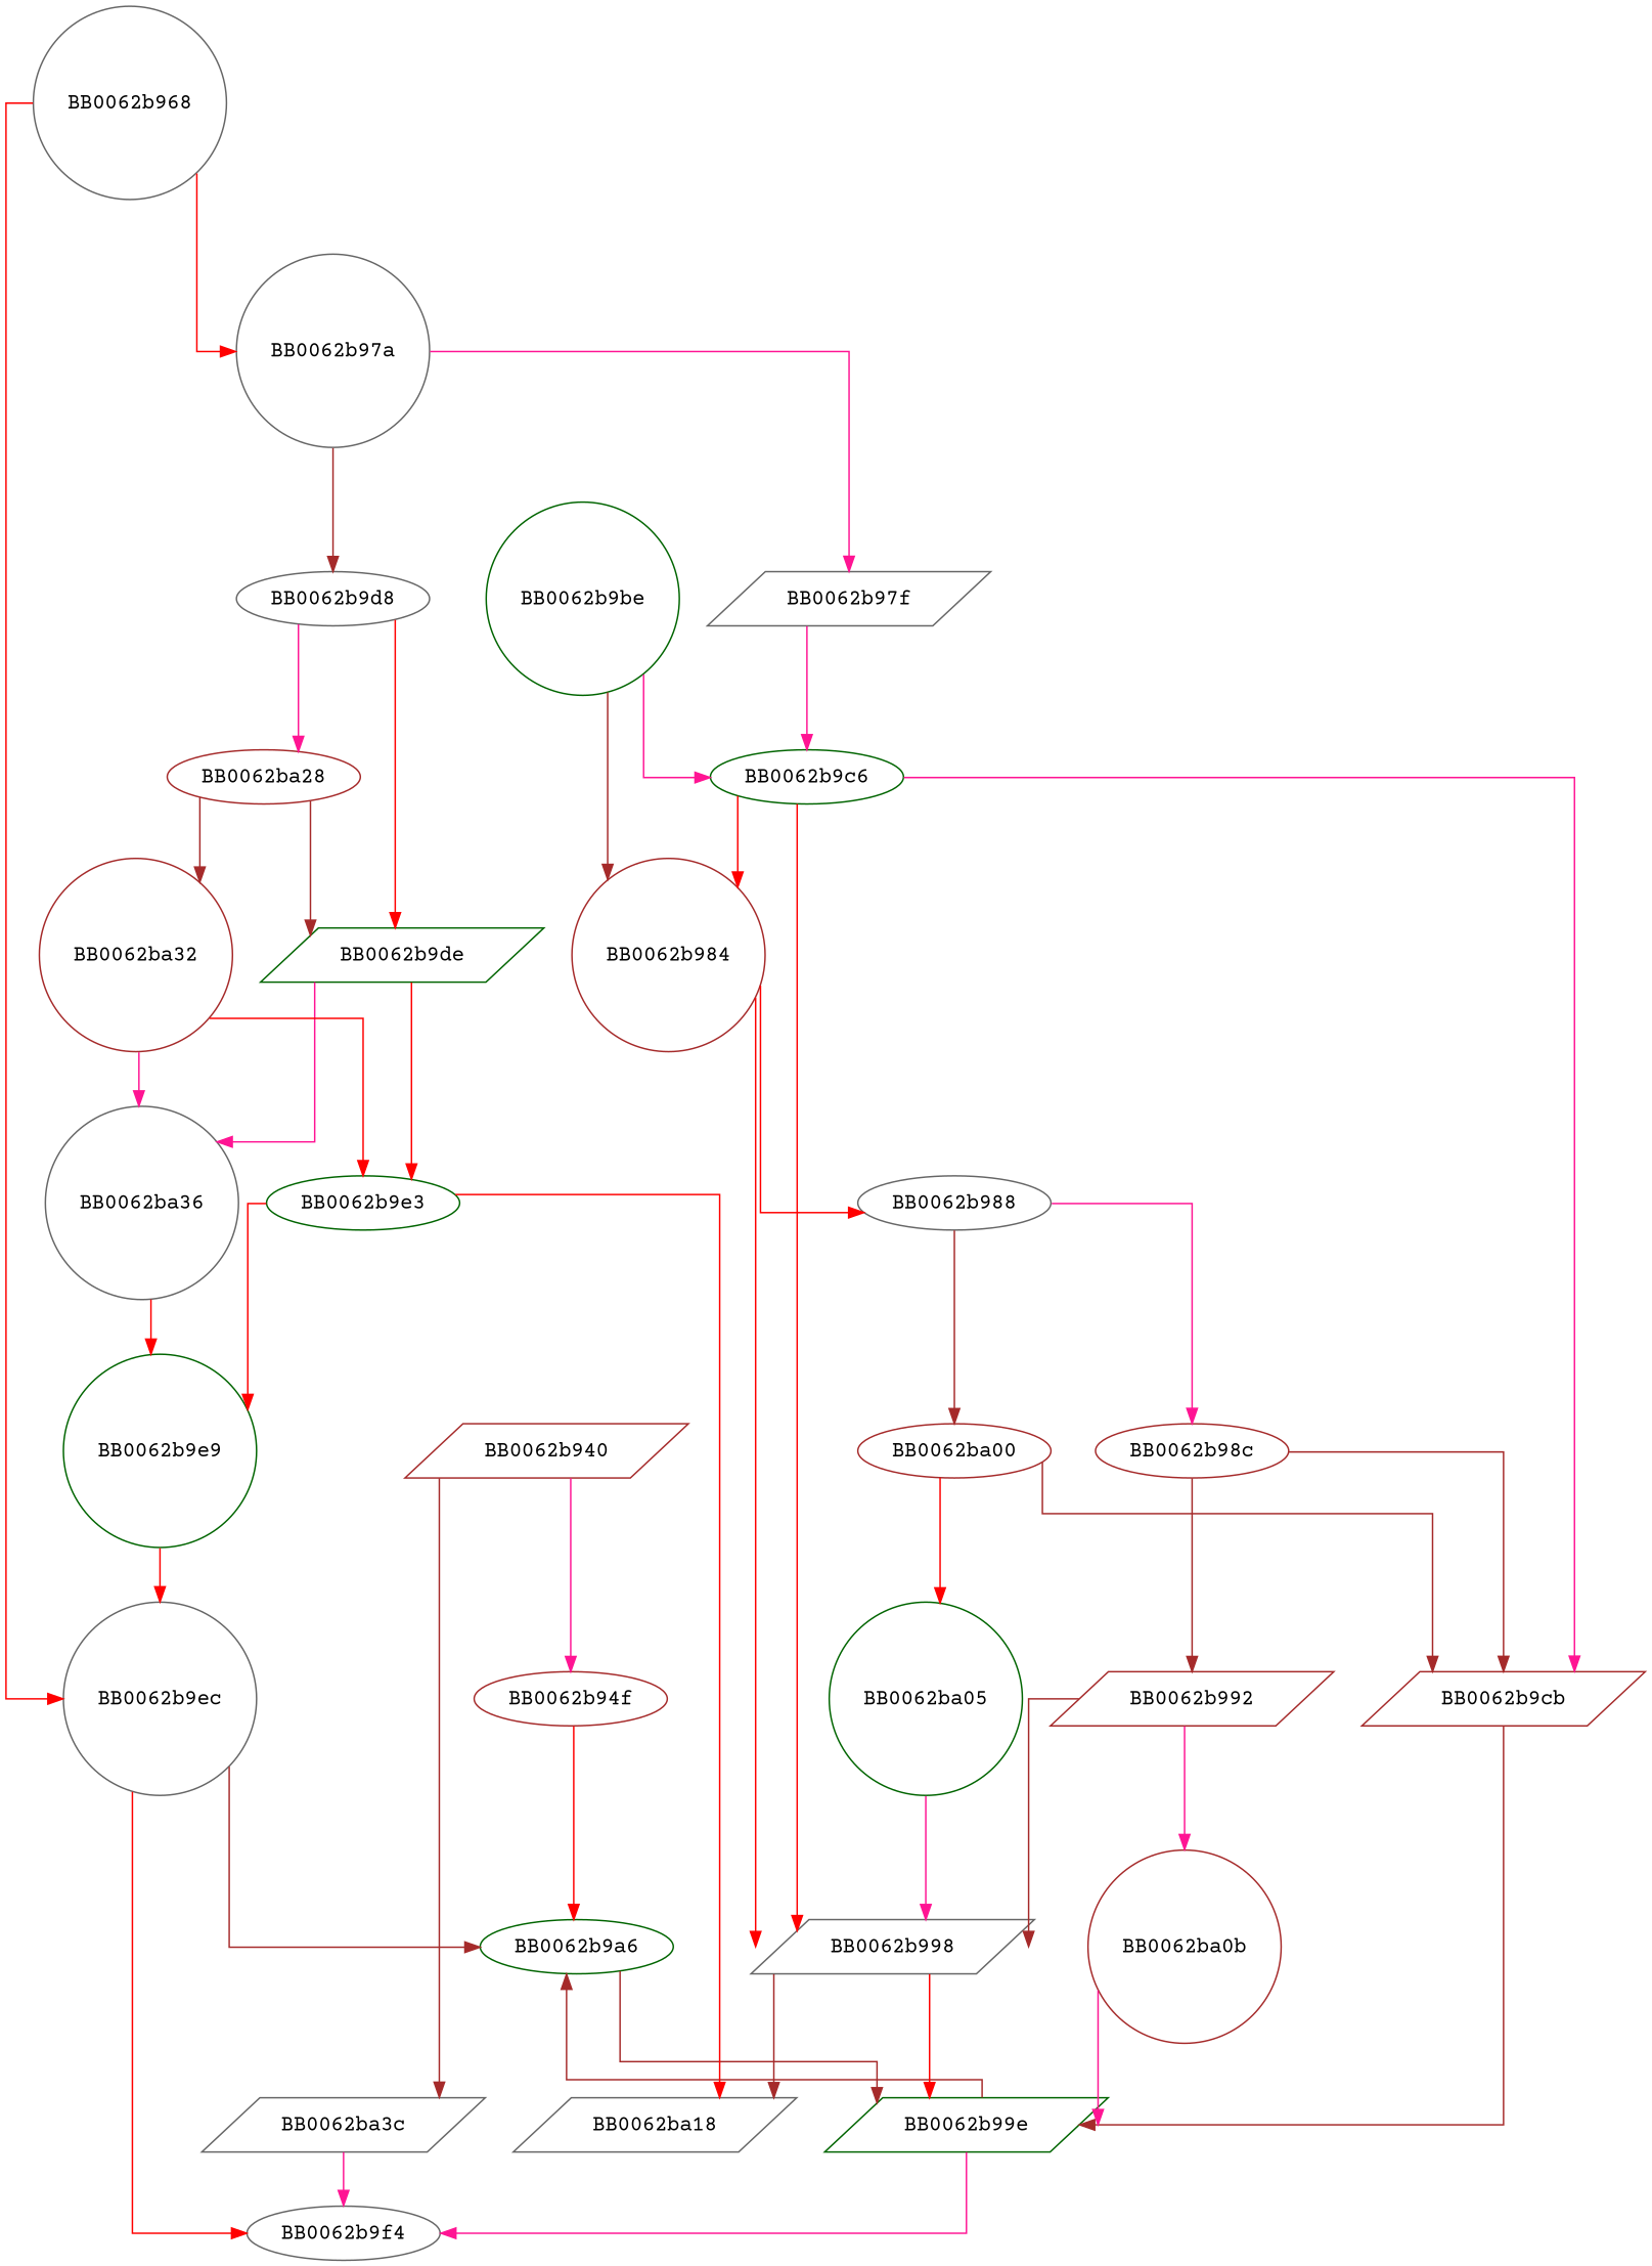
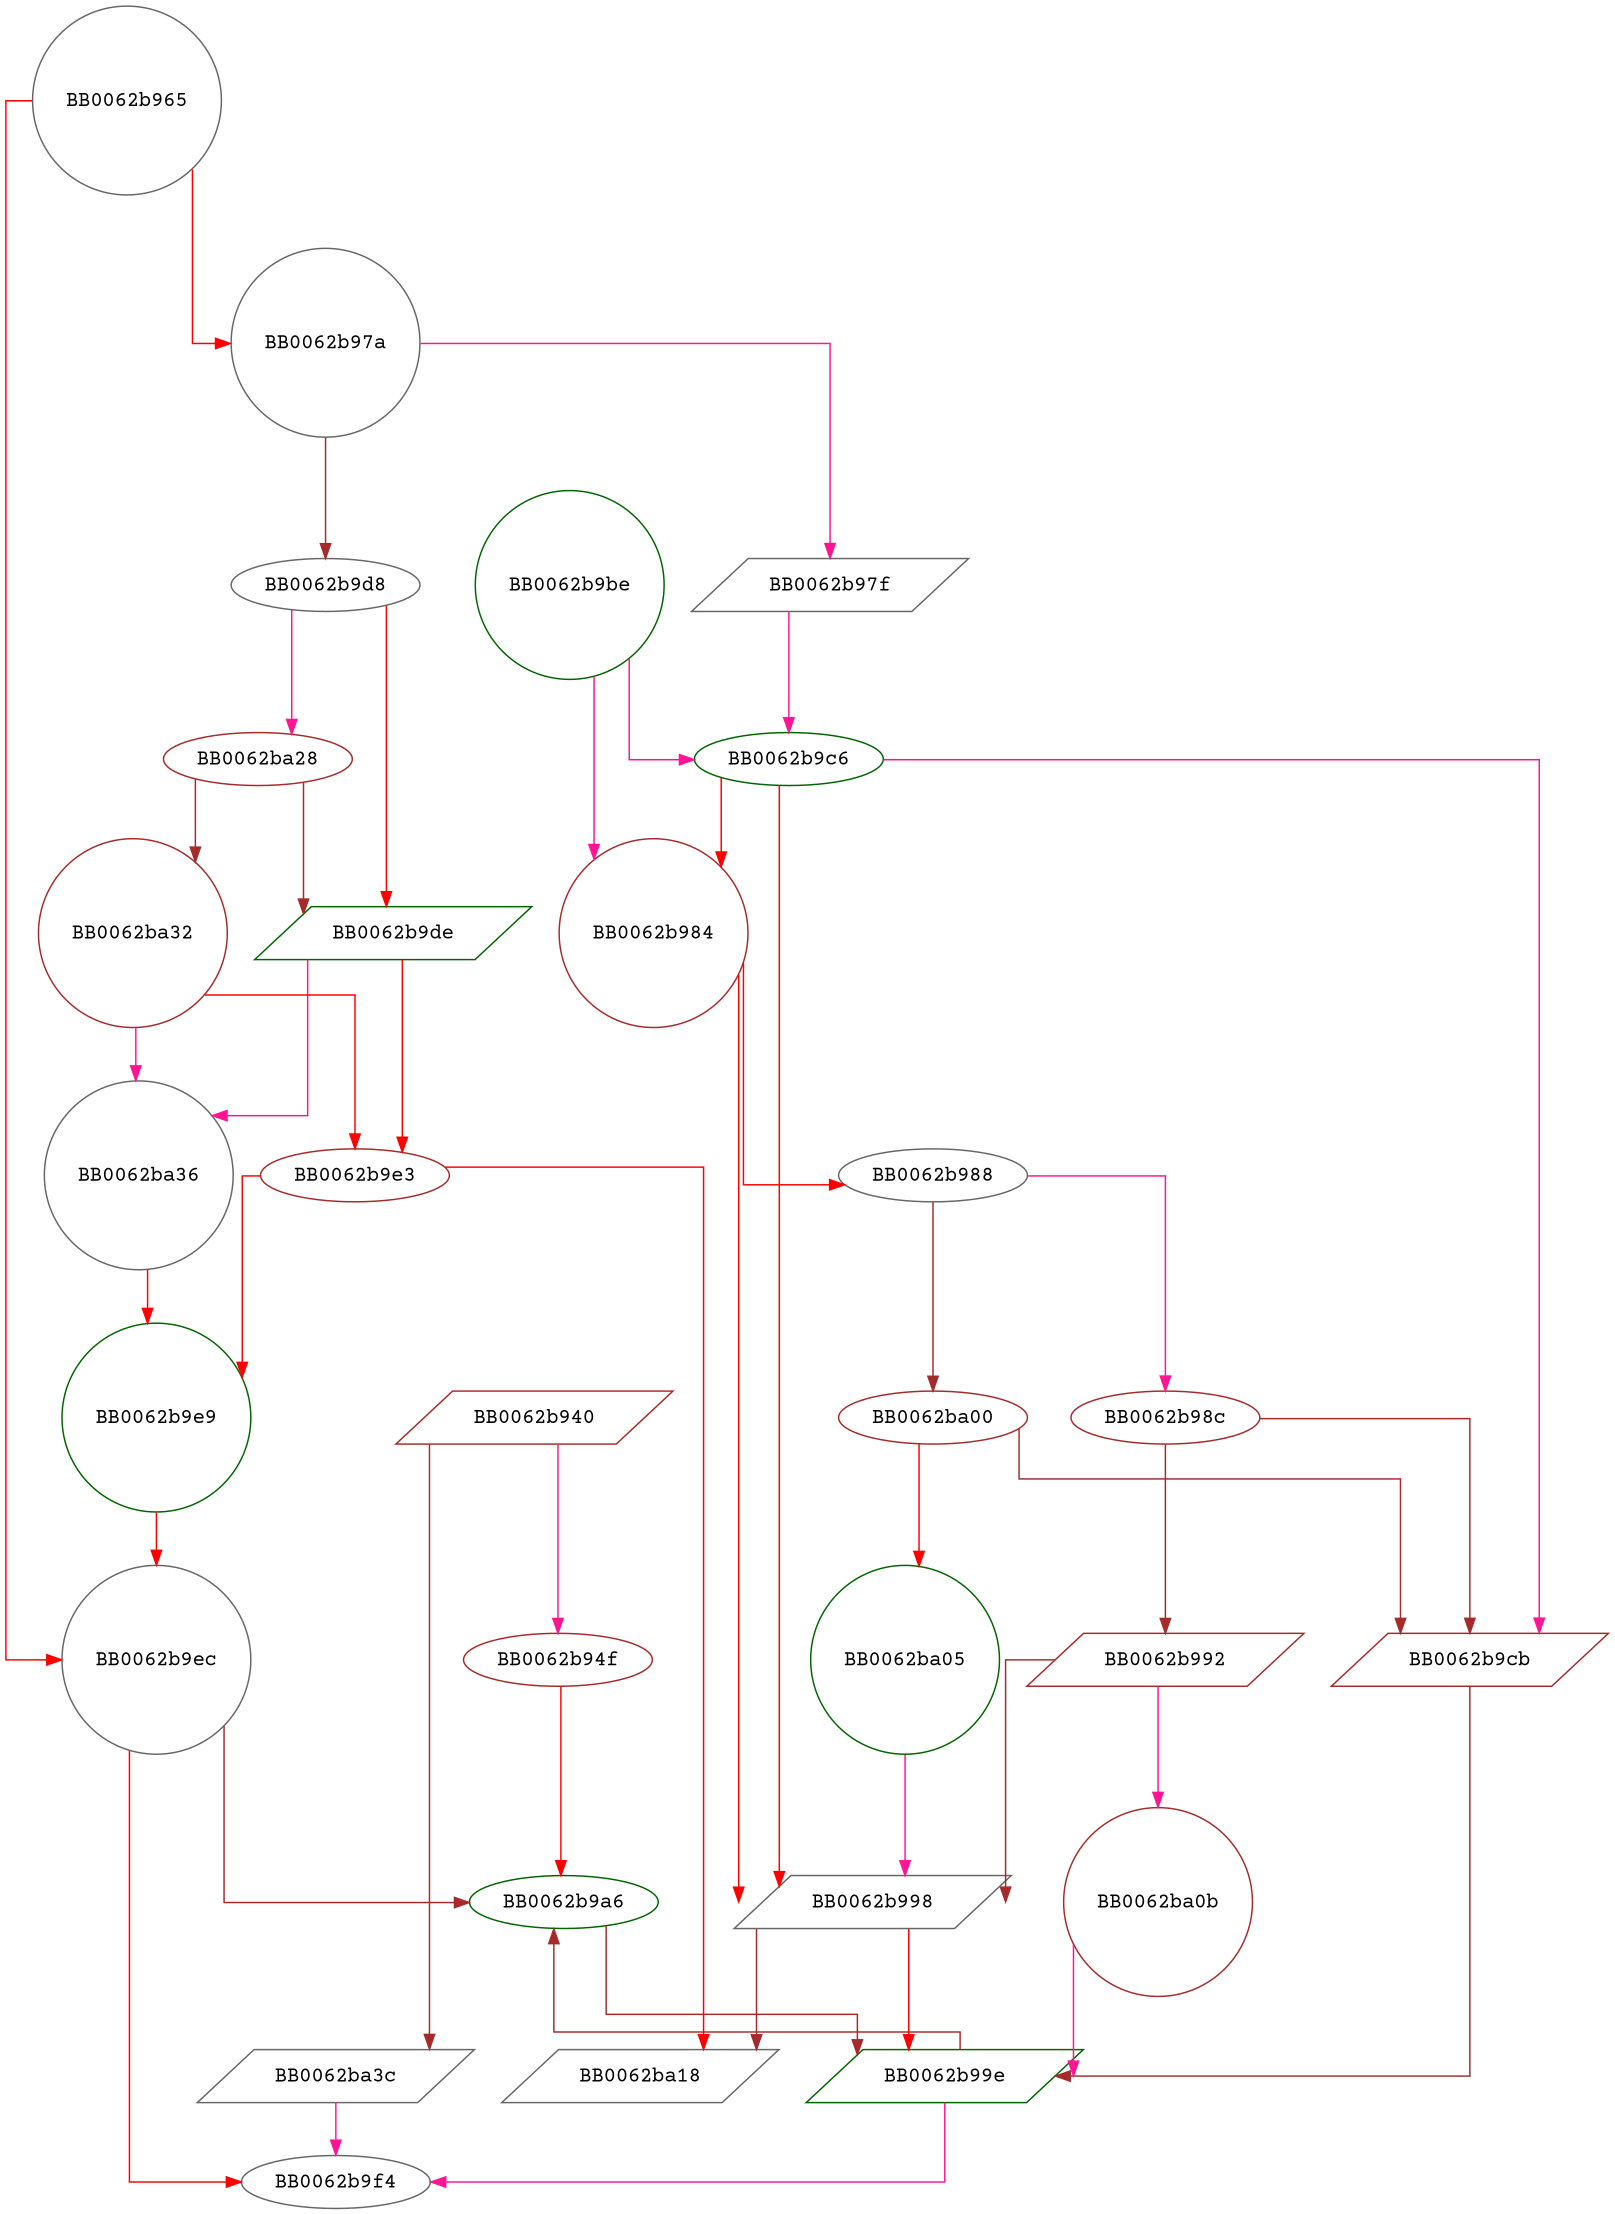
  digraph {
    fontname="Courier Prime"
    splines=ortho
    node [color=brown fontname="Courier Prime" shape=ellipse]
    edge [color=red fontname="Courier Prime"]
    BB0062b940 [shape=parallelogram]
    BB0062ba3c [color=gray40 shape=parallelogram]
    BB0062b94f
    BB0062b9f4 [color=gray40]
    BB0062b9a6 [color=darkgreen]
    BB0062b99e [color=darkgreen shape=parallelogram]
-   BB0062b968 [color=gray40 shape=circle]
+   BB0062b968 [color=gray40 shape=circle label=BB0062b965]
    BB0062b9ec [color=gray40 shape=circle]
    BB0062b97a [color=gray40 shape=circle]
    BB0062b9d8 [color=gray40]
    BB0062b97f [color=gray40 shape=parallelogram]
    BB0062ba28
    BB0062b9de [color=darkgreen shape=parallelogram]
    BB0062b9c6 [color=darkgreen]
    BB0062ba32 [shape=circle]
    BB0062ba36 [color=gray40 shape=circle]
-   BB0062b9e3 [color=darkgreen]
+   BB0062b9e3
    BB0062b984 [shape=circle]
    BB0062b998 [color=gray40 shape=parallelogram]
    BB0062b9cb [shape=parallelogram]
    BB0062b988 [color=gray40]
    BB0062ba18 [color=gray40 shape=parallelogram]
    BB0062ba00
    BB0062b98c
    BB0062ba05 [color=darkgreen shape=circle]
    BB0062b992 [shape=parallelogram]
    BB0062ba0b [shape=circle]
    BB0062b9be [color=darkgreen shape=circle]
    BB0062b9e9 [color=darkgreen shape=circle]
    BB0062b940 -> BB0062ba3c [color=brown]
    BB0062b940 -> BB0062b94f [color=deeppink]
    BB0062ba3c -> BB0062b9f4 [color=deeppink]
    BB0062b94f -> BB0062b9a6
    BB0062b9a6 -> BB0062b99e [color=brown]
    BB0062b99e -> BB0062b9f4 [color=deeppink]
    BB0062b99e -> BB0062b9a6 [color=brown]
    BB0062b968 -> BB0062b9ec
    BB0062b968 -> BB0062b97a
    BB0062b9ec -> BB0062b9f4
    BB0062b9ec -> BB0062b9a6 [color=brown]
    BB0062b97a -> BB0062b9d8 [color=brown]
    BB0062b97a -> BB0062b97f [color=deeppink]
    BB0062b9d8 -> BB0062ba28 [color=deeppink]
    BB0062b9d8 -> BB0062b9de
    BB0062b97f -> BB0062b9c6 [color=deeppink]
    BB0062ba28 -> BB0062b9de [color=brown]
    BB0062ba28 -> BB0062ba32 [color=brown]
    BB0062b9de -> BB0062ba36 [color=deeppink]
    BB0062b9de -> BB0062b9e3
    BB0062b9c6 -> BB0062b984
    BB0062b9c6 -> BB0062b998
    BB0062b9c6 -> BB0062b9cb [color=deeppink]
    BB0062ba32 -> BB0062ba36 [color=deeppink]
    BB0062ba32 -> BB0062b9e3
    BB0062ba36 -> BB0062b9e9
    BB0062b9e3 -> BB0062ba18
    BB0062b9e3 -> BB0062b9e9
    BB0062b984 -> BB0062b998
    BB0062b984 -> BB0062b988
    BB0062b998 -> BB0062b99e
    BB0062b998 -> BB0062ba18 [color=brown]
    BB0062b9cb -> BB0062b99e [color=brown]
    BB0062b988 -> BB0062ba00 [color=brown]
    BB0062b988 -> BB0062b98c [color=deeppink]
    BB0062ba00 -> BB0062b9cb [color=brown]
    BB0062ba00 -> BB0062ba05
    BB0062b98c -> BB0062b9cb [color=brown]
    BB0062b98c -> BB0062b992 [color=brown]
    BB0062ba05 -> BB0062b998 [color=deeppink]
    BB0062b992 -> BB0062b998 [color=brown]
    BB0062b992 -> BB0062ba0b [color=deeppink]
    BB0062ba0b -> BB0062b99e [color=deeppink]
    BB0062b9be -> BB0062b9c6 [color=deeppink]
-   BB0062b9be -> BB0062b984 [color=brown]
+   BB0062b9be -> BB0062b984 [color=deeppink]
    BB0062b9e9 -> BB0062b9ec
  }
